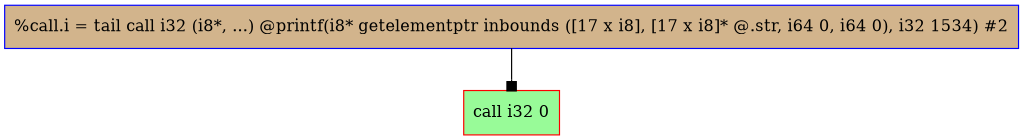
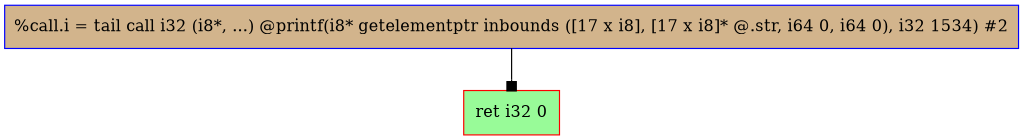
  digraph {
    node [shape=record style=filled]
    n1 [label="  %call.i = tail call i32 (i8*, ...) @printf(i8* getelementptr inbounds ([17 x i8], [17 x i8]* @.str, i64 0, i64 0), i32 1534) #2" fillcolor=tan color=blue]
-   n2 [label="call i32 0" fillcolor=palegreen color=red]
+   n2 [label="  ret i32 0" fillcolor=palegreen color=red]
    n1 -> n2 [arrowhead=box]
  }
